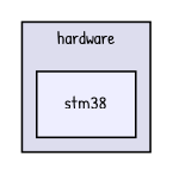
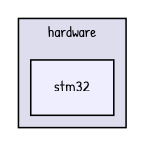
  digraph {
    compound=true
    fontname="Patrick Hand"
-   n1 [fillcolor="#eeeeff" fontname="Patrick Hand" fontsize=10 label=stm38 pencolor=black shape=box style=filled]
+   n1 [fillcolor="#eeeeff" fontname="Patrick Hand" fontsize=10 label=stm32 pencolor=black shape=box style=filled]
    subgraph cluster_1 {
      bgcolor="#ddddee"
      fontsize=10
      label=hardware
      pencolor=black
      n1
    }
  }
